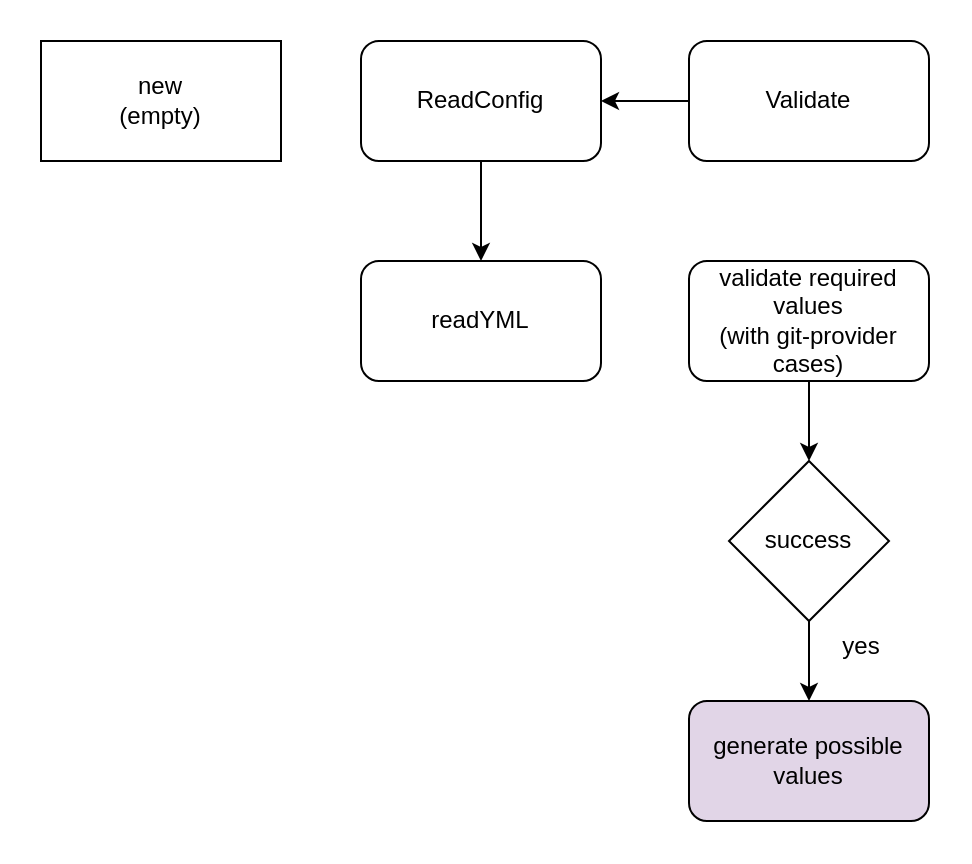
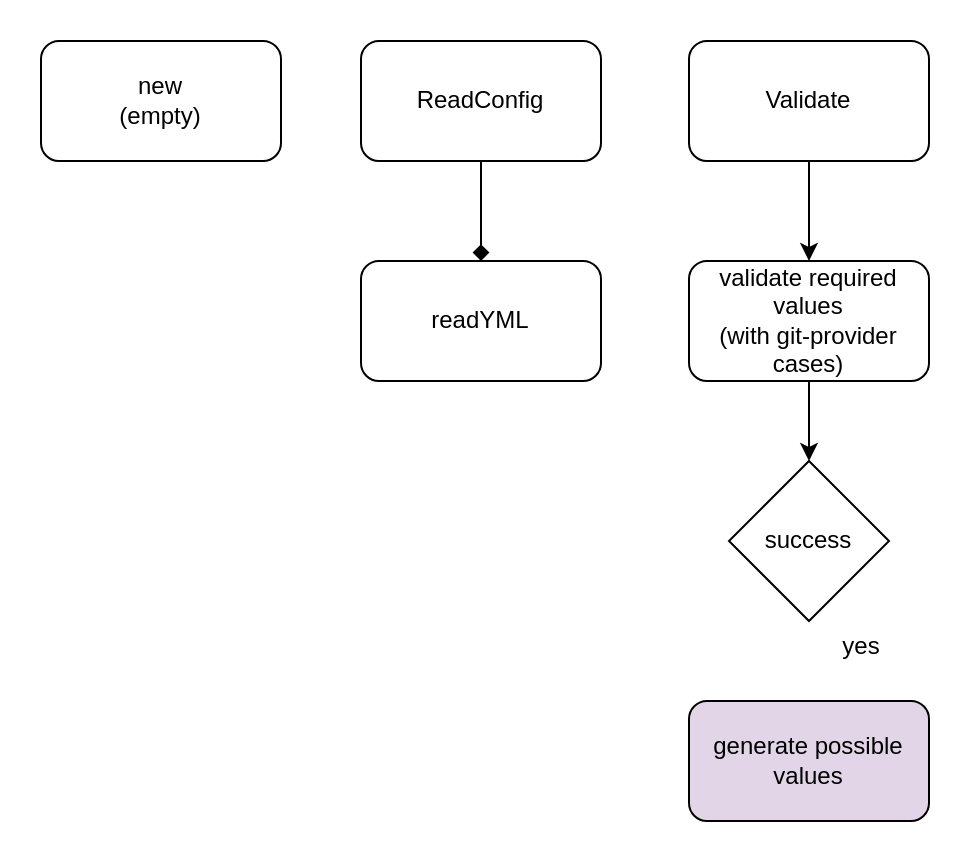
  <mxCell id="0" />
  <mxCell id="1" parent="0" />
- <mxCell id="2" value="new&lt;div&gt;(empty)&lt;/div&gt;" style="whiteSpace=wrap;html=1;rounded=0;" vertex="1" parent="1"><mxGeometry x="20" y="20" width="120" height="60" as="geometry" /></mxCell>
- <mxCell id="3" style="edgeStyle=orthogonalEdgeStyle;rounded=0;orthogonalLoop=1;jettySize=auto;html=1;entryX=0.5;entryY=0;entryDx=0;entryDy=0;" edge="1" parent="1" source="4" target="5"><mxGeometry relative="1" as="geometry" /></mxCell>
+ <mxCell id="2" value="new&lt;div&gt;(empty)&lt;/div&gt;" style="rounded=1;whiteSpace=wrap;html=1;" vertex="1" parent="1"><mxGeometry x="20" y="20" width="120" height="60" as="geometry" /></mxCell>
+ <mxCell id="3" style="edgeStyle=orthogonalEdgeStyle;rounded=0;orthogonalLoop=1;jettySize=auto;html=1;entryX=0.5;entryY=0;entryDx=0;entryDy=0;endArrow=diamond;" edge="1" parent="1" source="4" target="5"><mxGeometry relative="1" as="geometry" /></mxCell>
  <mxCell id="4" value="ReadConfig" style="rounded=1;whiteSpace=wrap;html=1;" vertex="1" parent="1"><mxGeometry x="180" y="20" width="120" height="60" as="geometry" /></mxCell>
  <mxCell id="5" value="readYML" style="rounded=1;whiteSpace=wrap;html=1;" vertex="1" parent="1"><mxGeometry x="180" y="130" width="120" height="60" as="geometry" /></mxCell>
- <mxCell id="6" style="edgeStyle=orthogonalEdgeStyle;rounded=0;orthogonalLoop=1;jettySize=auto;html=1;" edge="1" parent="1" source="7" target="4"><mxGeometry relative="1" as="geometry" /></mxCell>
+ <mxCell id="6" style="edgeStyle=orthogonalEdgeStyle;rounded=0;orthogonalLoop=1;jettySize=auto;html=1;" edge="1" parent="1" source="7" target="9"><mxGeometry relative="1" as="geometry" /></mxCell>
  <mxCell id="7" value="Validate" style="rounded=1;whiteSpace=wrap;html=1;" vertex="1" parent="1"><mxGeometry x="344" y="20" width="120" height="60" as="geometry" /></mxCell>
  <mxCell id="8" style="edgeStyle=orthogonalEdgeStyle;rounded=0;orthogonalLoop=1;jettySize=auto;html=1;" edge="1" parent="1" source="9" target="11"><mxGeometry relative="1" as="geometry" /></mxCell>
  <mxCell id="9" value="validate required values&lt;br&gt;(with git-provider cases)" style="rounded=1;whiteSpace=wrap;html=1;" vertex="1" parent="1"><mxGeometry x="344" y="130" width="120" height="60" as="geometry" /></mxCell>
- <mxCell id="10" style="edgeStyle=orthogonalEdgeStyle;rounded=0;orthogonalLoop=1;jettySize=auto;html=1;entryX=0.5;entryY=0;entryDx=0;entryDy=0;" edge="1" parent="1" source="11" target="12"><mxGeometry relative="1" as="geometry" /></mxCell>
  <mxCell id="11" value="success" style="rhombus;whiteSpace=wrap;html=1;" vertex="1" parent="1"><mxGeometry x="364" y="230" width="80" height="80" as="geometry" /></mxCell>
  <mxCell id="12" value="generate possible values" style="rounded=1;whiteSpace=wrap;html=1;fillColor=#e1d5e7;" vertex="1" parent="1"><mxGeometry x="344" y="350" width="120" height="60" as="geometry" /></mxCell>
  <mxCell id="13" value="yes" style="text;html=1;align=center;verticalAlign=middle;resizable=0;points=[];autosize=1;strokeColor=none;fillColor=none;" vertex="1" parent="1"><mxGeometry x="410" y="308" width="40" height="30" as="geometry" /></mxCell>
